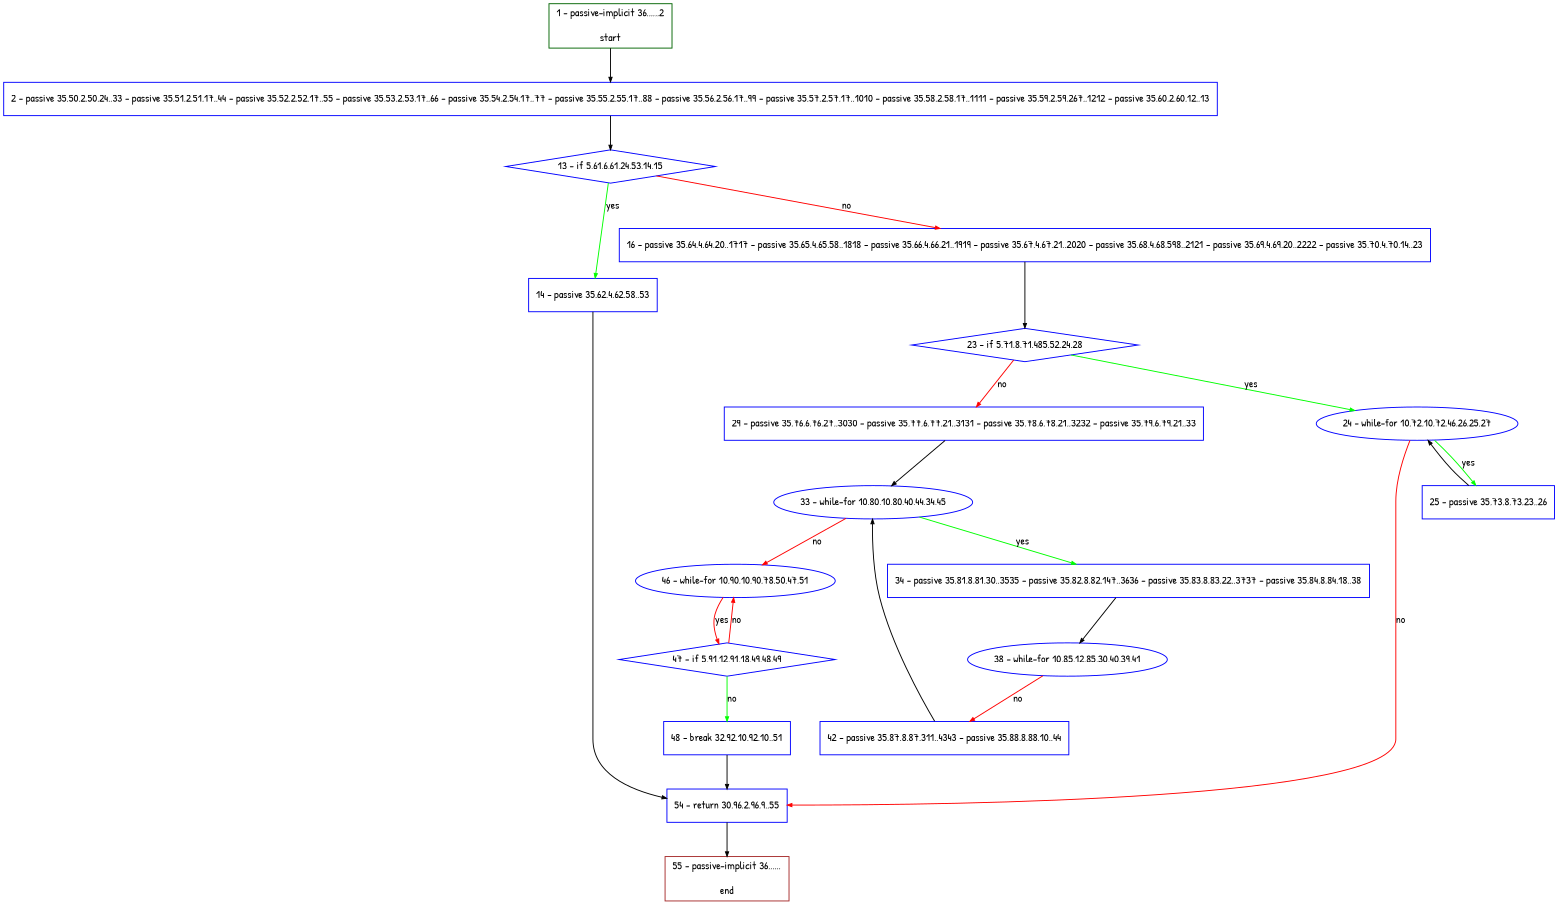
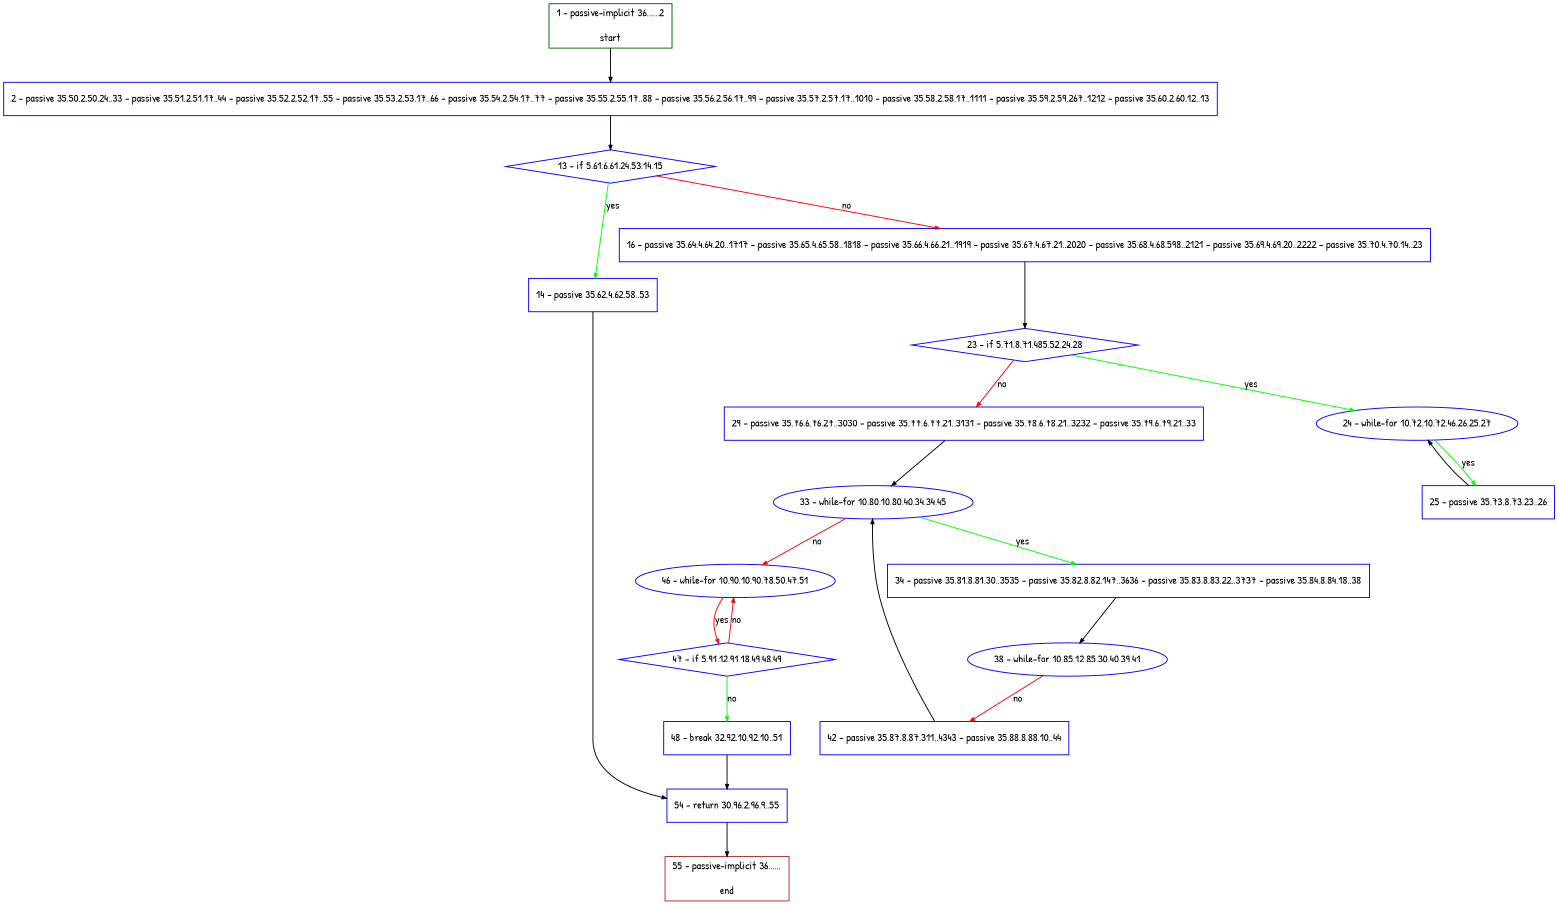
  digraph {
    bgcolor=white
    compound=true
    fillcolor="#FFFFCC"
    fontname="Patrick Hand"
    fontsize=12
    pack=true
    packmode=clust
    style="rounded,filled"
    node [color="#0000ff" compound=true fillcolor="#ffffff" fixedsize=false fontname="Patrick Hand" fontsize=12 node_initialized=no shape=box style=filled]
    edge [arrowhead=normal arrowsize=0.5 arrowtail=none color="#000000" compound=true dir=forward fontcolor=black fontname="Patrick Hand" fontsize=12]
    n1 [label="2 - passive 35,50,2,50,24,,33 - passive 35,51,2,51,17,,44 - passive 35,52,2,52,17,,55 - passive 35,53,2,53,17,,66 - passive 35,54,2,54,17,,77 - passive 35,55,2,55,17,,88 - passive 35,56,2,56,17,,99 - passive 35,57,2,57,17,,1010 - passive 35,58,2,58,17,,1111 - passive 35,59,2,59,267,,1212 - passive 35,60,2,60,12,,13"]
    n2 [label="13 - if 5,61,6,61,24,53,14,15" shape=diamond]
    n3 [label="14 - passive 35,62,4,62,58,,53"]
    n4 [label="16 - passive 35,64,4,64,20,,1717 - passive 35,65,4,65,58,,1818 - passive 35,66,4,66,21,,1919 - passive 35,67,4,67,21,,2020 - passive 35,68,4,68,598,,2121 - passive 35,69,4,69,20,,2222 - passive 35,70,4,70,14,,23"]
    n5 [color="#006400" label="1 - passive-implicit 36,,,,,,2\n\nstart"]
    n6 [label="54 - return 30,96,2,96,9,,55"]
    n7 [label="23 - if 5,71,8,71,485,52,24,28" shape=diamond]
    n8 [color="#a52a2a" label="55 - passive-implicit 36,,,,,,\n\nend"]
    n9 [label="24 - while-for 10,72,10,72,46,26,25,27" shape=oval]
    n10 [label="29 - passive 35,76,6,76,27,,3030 - passive 35,77,6,77,21,,3131 - passive 35,78,6,78,21,,3232 - passive 35,79,6,79,21,,33"]
    n11 [label="25 - passive 35,73,8,73,23,,26"]
-   n12 [label="33 - while-for 10,80,10,80,40,44,34,45" shape=oval]
+   n12 [label="33 - while-for 10,80,10,80,40,34,34,45" shape=oval]
    n13 [label="34 - passive 35,81,8,81,30,,3535 - passive 35,82,8,82,147,,3636 - passive 35,83,8,83,22,,3737 - passive 35,84,8,84,18,,38"]
    n14 [label="46 - while-for 10,90,10,90,78,50,47,51" shape=oval]
    n15 [label="38 - while-for 10,85,12,85,30,40,39,41" shape=oval]
    n16 [label="47 - if 5,91,12,91,18,49,48,49" shape=diamond]
    n17 [label="42 - passive 35,87,8,87,311,,4343 - passive 35,88,8,88,10,,44"]
    n18 [label="48 - break 32,92,10,92,10,,51"]
    n1 -> n2
    n2 -> n3 [color="#00ff00" label=yes]
    n2 -> n4 [color="#ff0000" label=no]
    n3 -> n6
    n4 -> n7
    n5 -> n1
    n6 -> n8
    n7 -> n9 [color="#00ff00" label=yes]
    n7 -> n10 [color="#ff0000" label=no]
-   n9 -> n6 [color="#ff0000" label=no]
    n9 -> n11 [color="#00ff00" label=yes]
    n10 -> n12
    n11 -> n9
    n12 -> n13 [color="#00ff00" label=yes]
    n12 -> n14 [color="#ff0000" label=no]
    n13 -> n15
    n14 -> n16 [color="#ff0000" label=yes]
    n15 -> n17 [color="#ff0000" label=no]
    n16 -> n14 [color="#ff0000" label=no]
    n16 -> n18 [color="#00ff00" label=no]
    n17 -> n12
    n18 -> n6
  }
